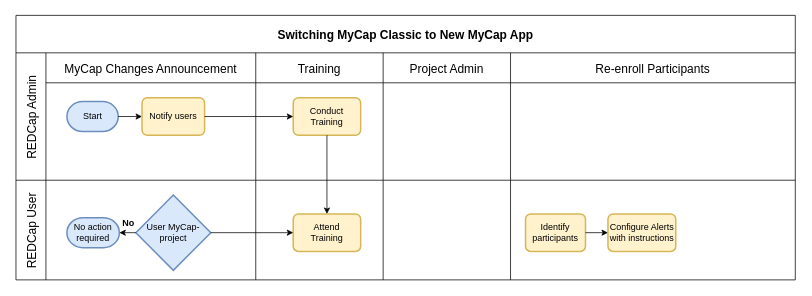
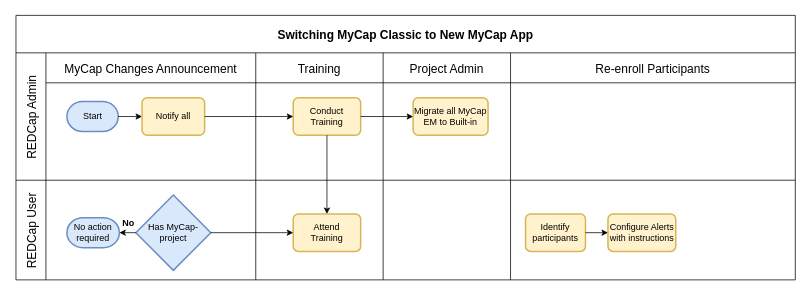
  <mxCell id="0" />
  <mxCell id="1" parent="0" />
  <mxCell id="2" value="Switching MyCap Classic to New MyCap App" style="shape=table;childLayout=tableLayout;startSize=50;collapsible=0;recursiveResize=0;expand=0;fontSize=16;fontStyle=1" parent="1" vertex="1"><mxGeometry x="20" y="20" width="1040" height="353" as="geometry" /></mxCell>
  <mxCell id="3" value="REDCap Admin" style="shape=tableRow;horizontal=0;swimlaneHead=0;swimlaneBody=0;top=0;left=0;strokeColor=inherit;bottom=0;right=0;dropTarget=0;fontStyle=0;fillColor=none;points=[[0,0.5],[1,0.5]];portConstraint=eastwest;startSize=40;collapsible=0;recursiveResize=0;expand=0;fontSize=16;" parent="2" vertex="1"><mxGeometry y="50" width="1040" height="170" as="geometry" /></mxCell>
  <mxCell id="4" value="MyCap Changes Announcement" style="swimlane;swimlaneHead=0;swimlaneBody=0;fontStyle=0;strokeColor=inherit;connectable=0;fillColor=none;startSize=40;collapsible=0;recursiveResize=0;expand=0;fontSize=16;" parent="3" vertex="1"><mxGeometry x="40" width="280" height="170" as="geometry"><mxRectangle width="280" height="170" as="alternateBounds" /></mxGeometry></mxCell>
  <mxCell id="5" value="Start" style="strokeWidth=2;html=1;shape=mxgraph.flowchart.terminator;whiteSpace=wrap;fillColor=#dae8fc;strokeColor=#6c8ebf;" parent="4" vertex="1"><mxGeometry x="28" y="65" width="68.5" height="40" as="geometry" /></mxCell>
  <mxCell id="6" value="" style="endArrow=classic;html=1;rounded=0;entryX=0;entryY=0.5;entryDx=0;entryDy=0;" parent="4" source="5" target="7" edge="1"><mxGeometry width="50" height="50" relative="1" as="geometry"><mxPoint x="246.5" y="180" as="sourcePoint" /><mxPoint x="296.5" y="130" as="targetPoint" /></mxGeometry></mxCell>
- <mxCell id="7" value="Notify users " style="rounded=1;whiteSpace=wrap;html=1;absoluteArcSize=1;arcSize=14;strokeWidth=2;fillColor=#fff2cc;strokeColor=#d6b656;" parent="4" vertex="1"><mxGeometry x="128.25" y="60" width="83.5" height="50" as="geometry" /></mxCell>
+ <mxCell id="7" value="Notify all " style="rounded=1;whiteSpace=wrap;html=1;absoluteArcSize=1;arcSize=14;strokeWidth=2;fillColor=#fff2cc;strokeColor=#d6b656;" parent="4" vertex="1"><mxGeometry x="128.25" y="60" width="83.5" height="50" as="geometry" /></mxCell>
  <mxCell id="8" value="Training" style="swimlane;swimlaneHead=0;swimlaneBody=0;fontStyle=0;strokeColor=inherit;connectable=0;fillColor=none;startSize=40;collapsible=0;recursiveResize=0;expand=0;fontSize=16;" parent="3" vertex="1"><mxGeometry x="320" width="170" height="170" as="geometry"><mxRectangle width="170" height="170" as="alternateBounds" /></mxGeometry></mxCell>
  <mxCell id="9" value="Conduct Training" style="rounded=1;whiteSpace=wrap;html=1;absoluteArcSize=1;arcSize=14;strokeWidth=2;fillColor=#fff2cc;strokeColor=#d6b656;" parent="8" vertex="1"><mxGeometry x="50" y="60" width="90" height="50" as="geometry" /></mxCell>
  <mxCell id="10" value="Project Admin" style="swimlane;swimlaneHead=0;swimlaneBody=0;fontStyle=0;strokeColor=inherit;connectable=0;fillColor=none;startSize=40;collapsible=0;recursiveResize=0;expand=0;fontSize=16;" parent="3" vertex="1"><mxGeometry x="490" width="170" height="170" as="geometry"><mxRectangle width="170" height="170" as="alternateBounds" /></mxGeometry></mxCell>
+ <mxCell id="11" value="Migrate all MyCap EM to Built-in" style="rounded=1;whiteSpace=wrap;html=1;absoluteArcSize=1;arcSize=14;strokeWidth=2;fillColor=#fff2cc;strokeColor=#d6b656;" parent="10" vertex="1"><mxGeometry x="40" y="60" width="100" height="50" as="geometry" /></mxCell>
  <mxCell id="12" value="Re-enroll Participants" style="swimlane;swimlaneHead=0;swimlaneBody=0;fontStyle=0;strokeColor=inherit;connectable=0;fillColor=none;startSize=40;collapsible=0;recursiveResize=0;expand=0;fontSize=16;" parent="3" vertex="1"><mxGeometry x="660" width="380" height="170" as="geometry"><mxRectangle width="380" height="170" as="alternateBounds" /></mxGeometry></mxCell>
  <mxCell id="13" value="" style="endArrow=classic;html=1;rounded=0;exitX=1;exitY=0.5;exitDx=0;exitDy=0;entryX=0;entryY=0.5;entryDx=0;entryDy=0;" parent="3" source="7" target="9" edge="1"><mxGeometry width="50" height="50" relative="1" as="geometry"><mxPoint x="258" y="180" as="sourcePoint" /><mxPoint x="358" y="85" as="targetPoint" /></mxGeometry></mxCell>
+ <mxCell id="14" value="" style="endArrow=classic;html=1;rounded=0;exitX=1;exitY=0.5;exitDx=0;exitDy=0;entryX=0;entryY=0.5;entryDx=0;entryDy=0;" parent="3" source="9" target="11" edge="1"><mxGeometry width="50" height="50" relative="1" as="geometry"><mxPoint x="500" y="160" as="sourcePoint" /><mxPoint x="550" y="110" as="targetPoint" /></mxGeometry></mxCell>
  <mxCell id="15" value="REDCap User" style="shape=tableRow;horizontal=0;swimlaneHead=0;swimlaneBody=0;top=0;left=0;strokeColor=inherit;bottom=0;right=0;dropTarget=0;fontStyle=0;fillColor=none;points=[[0,0.5],[1,0.5]];portConstraint=eastwest;startSize=40;collapsible=0;recursiveResize=0;expand=0;fontSize=16;" parent="2" vertex="1"><mxGeometry y="220" width="1040" height="133" as="geometry" /></mxCell>
  <mxCell id="16" style="swimlane;swimlaneHead=0;swimlaneBody=0;fontStyle=0;connectable=0;strokeColor=inherit;fillColor=none;startSize=0;collapsible=0;recursiveResize=0;expand=0;fontSize=16;" parent="15" vertex="1"><mxGeometry x="40" width="280" height="133" as="geometry"><mxRectangle width="280" height="133" as="alternateBounds" /></mxGeometry></mxCell>
- <mxCell id="17" value="User MyCap-project" style="strokeWidth=2;html=1;shape=mxgraph.flowchart.decision;whiteSpace=wrap;fillColor=#dae8fc;strokeColor=#6c8ebf;" parent="16" vertex="1"><mxGeometry x="120" y="19.75" width="100" height="100.5" as="geometry" /></mxCell>
+ <mxCell id="17" value="Has MyCap-project" style="strokeWidth=2;html=1;shape=mxgraph.flowchart.decision;whiteSpace=wrap;fillColor=#dae8fc;strokeColor=#6c8ebf;" parent="16" vertex="1"><mxGeometry x="120" y="19.75" width="100" height="100.5" as="geometry" /></mxCell>
  <mxCell id="18" value="No action required" style="strokeWidth=2;html=1;shape=mxgraph.flowchart.terminator;whiteSpace=wrap;fillColor=#dae8fc;strokeColor=#6c8ebf;" parent="16" vertex="1"><mxGeometry x="28" y="50" width="70" height="40" as="geometry" /></mxCell>
  <mxCell id="19" value="" style="endArrow=classic;html=1;rounded=0;exitX=0;exitY=0.5;exitDx=0;exitDy=0;exitPerimeter=0;" parent="16" source="17" edge="1"><mxGeometry width="50" height="50" relative="1" as="geometry"><mxPoint x="518" y="60" as="sourcePoint" /><mxPoint x="98" y="70" as="targetPoint" /></mxGeometry></mxCell>
  <mxCell id="20" value="No" style="text;html=1;align=center;verticalAlign=middle;resizable=0;points=[];autosize=1;strokeColor=none;fillColor=none;fontStyle=1" parent="16" vertex="1"><mxGeometry x="90" y="43" width="40" height="30" as="geometry" /></mxCell>
  <mxCell id="21" value="" style="swimlane;swimlaneHead=0;swimlaneBody=0;fontStyle=0;connectable=0;strokeColor=inherit;fillColor=none;startSize=0;collapsible=0;recursiveResize=0;expand=0;fontSize=16;" parent="15" vertex="1"><mxGeometry x="320" width="170" height="133" as="geometry"><mxRectangle width="170" height="133" as="alternateBounds" /></mxGeometry></mxCell>
  <mxCell id="22" value="Attend&lt;br&gt;Training" style="rounded=1;whiteSpace=wrap;html=1;absoluteArcSize=1;arcSize=14;strokeWidth=2;fillColor=#fff2cc;strokeColor=#d6b656;" parent="21" vertex="1"><mxGeometry x="50" y="45" width="90" height="50" as="geometry" /></mxCell>
  <mxCell id="23" value="" style="swimlane;swimlaneHead=0;swimlaneBody=0;fontStyle=0;connectable=0;strokeColor=inherit;fillColor=none;startSize=0;collapsible=0;recursiveResize=0;expand=0;fontSize=16;" parent="15" vertex="1"><mxGeometry x="490" width="170" height="133" as="geometry"><mxRectangle width="170" height="133" as="alternateBounds" /></mxGeometry></mxCell>
  <mxCell id="24" value="" style="swimlane;swimlaneHead=0;swimlaneBody=0;fontStyle=0;connectable=0;strokeColor=#d6b656;fillColor=#fff2cc;startSize=0;collapsible=0;recursiveResize=0;expand=0;fontSize=16;" parent="15" vertex="1"><mxGeometry x="660" width="380" height="133" as="geometry"><mxRectangle width="380" height="133" as="alternateBounds" /></mxGeometry></mxCell>
  <mxCell id="25" value="Identify participants" style="rounded=1;whiteSpace=wrap;html=1;absoluteArcSize=1;arcSize=14;strokeWidth=2;fillColor=#fff2cc;strokeColor=#d6b656;" parent="24" vertex="1"><mxGeometry x="20" y="45" width="80" height="50" as="geometry" /></mxCell>
  <mxCell id="26" value="Configure Alerts with instructions" style="rounded=1;whiteSpace=wrap;html=1;absoluteArcSize=1;arcSize=14;strokeWidth=2;fillColor=#fff2cc;strokeColor=#d6b656;" parent="24" vertex="1"><mxGeometry x="130" y="45" width="90.5" height="50" as="geometry" /></mxCell>
  <mxCell id="27" value="" style="endArrow=classic;html=1;rounded=0;exitX=1;exitY=0.5;exitDx=0;exitDy=0;entryX=0;entryY=0.5;entryDx=0;entryDy=0;" parent="24" source="25" target="26" edge="1"><mxGeometry width="50" height="50" relative="1" as="geometry"><mxPoint x="-300" y="50" as="sourcePoint" /><mxPoint x="-250" as="targetPoint" /></mxGeometry></mxCell>
  <mxCell id="28" value="" style="endArrow=classic;html=1;rounded=0;exitX=1;exitY=0.5;exitDx=0;exitDy=0;exitPerimeter=0;entryX=0;entryY=0.5;entryDx=0;entryDy=0;" parent="15" source="17" target="22" edge="1"><mxGeometry width="50" height="50" relative="1" as="geometry"><mxPoint x="550" y="120" as="sourcePoint" /><mxPoint x="590" y="70" as="targetPoint" /></mxGeometry></mxCell>
  <mxCell id="29" value="" style="endArrow=classic;html=1;rounded=0;exitX=0.5;exitY=1;exitDx=0;exitDy=0;" parent="2" source="9" target="22" edge="1"><mxGeometry width="50" height="50" relative="1" as="geometry"><mxPoint x="600" y="320" as="sourcePoint" /><mxPoint x="650" y="270" as="targetPoint" /></mxGeometry></mxCell>
